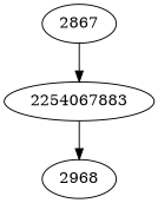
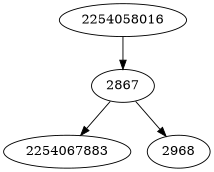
  strict digraph {
    n1 [label=2867]
+   2254058016
    2254067883
    2968
    n1 -> 2254067883
-   2254067883 -> 2968
+   n1 -> 2968
+   2254058016 -> n1
  }
